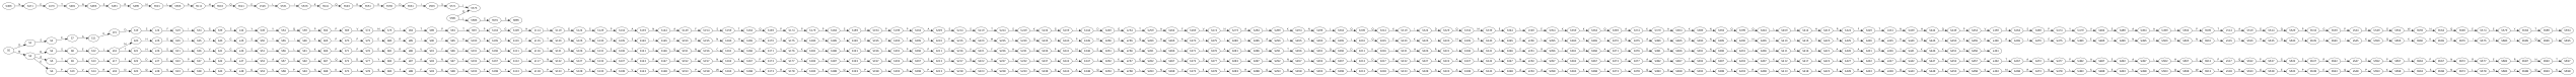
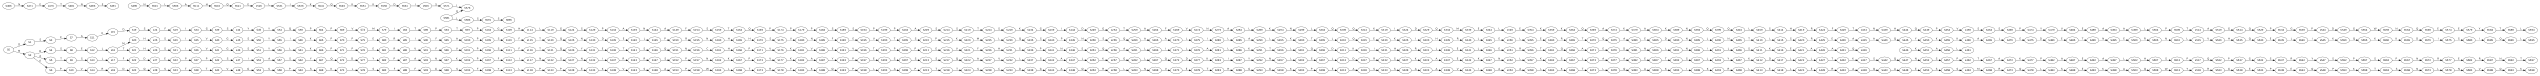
  strict digraph {
    fontname=Nunito
    rankdir=LR
    node [fontname=Nunito]
    edge [fontname=Nunito]
    S0
    S1
    S2
    S3
    S4
    S5
    S6
    S7
    S8
    S9
    S10
    S11
    S12
    S13
    S14
    S15
    S16
    S17
    S18
    S19
    S20
    S21
    S22
    S23
    S24
    S25
    S26
    S27
    S28
    S29
    S30
    S31
    S32
    S33
    S34
    S35
    S36
    S37
    S38
    S39
    S40
    S41
    S42
    S43
    S44
    S45
    S46
    S47
    S48
    S49
    S50
    S51
    S52
    S53
    S54
    S55
    S56
    S57
    S58
    S59
    S60
    S61
    S62
    S63
    S64
    S65
    S66
    S67
    S68
    S69
    S70
    S71
    S72
    S73
    S74
    S75
    S76
    S77
    S78
    S79
    S80
    S81
    S82
    S83
    S84
    S85
    S86
    S87
    S88
    S89
    S90
    S91
    S92
    S93
    S94
    S95
    S96
    S97
    S98
    S99
    S100
    S101
    S102
    S103
    S104
    S105
    S106
    S107
    S108
    S109
    S110
    S111
    S112
    S113
    S114
    S115
    S116
    S117
    S118
    S119
    S120
    S121
    S122
    S123
    S124
    S125
    S126
    S127
    S128
    S129
    S130
    S131
    S132
    S133
    S134
    S135
    S136
    S137
    S138
    S139
    S140
    S141
    S142
    S143
    S144
    S145
    S146
    S147
    S148
    S149
    S150
    S151
    S152
    S153
    S154
    S155
    S156
    S157
    S158
    S159
    S160
    S161
    S162
    S163
    S164
    S165
    S166
    S167
    S168
    S169
    S170
    S171
    S172
    S173
    S174
    S175
    S176
    S177
    S178
    S179
    S180
    S181
    S182
    S183
    S184
    S185
    S186
    S187
    S188
    S189
    S190
    S191
    S192
    S193
    S194
    S195
    S196
    S197
    S198
    S199
    S200
    S201
    S202
    S203
    S204
    S205
    S206
    S207
    S208
    S209
    S210
    S211
    S212
    S213
    S214
    S215
    S216
    S217
    S218
    S219
    S220
    S221
    S222
    S223
    S224
    S225
    S226
    S227
    S228
    S229
    S230
    S231
    S232
    S233
    S234
    S235
    S236
    S237
    S238
    S239
    S240
    S241
    S242
    S243
    S244
    S245
    S246
    S247
    S248
    S249
    S250
    S251
    S252
    S253
    S254
    S255
    S256
    S257
    S258
    S259
    S260
    S261
    S262
    S263
    S264
    S265
    S266
    S267
    S268
    S269
    S270
    S271
    S272
    S273
    S274
    S275
    S276
    S277
    S278
    S279
    S280
    S281
    S282
    S283
    S284
    S285
    S286
    S287
    S288
    S289
    S290
    S291
    S292
    S293
    S294
    S295
    S296
    S297
    S298
    S299
    S300
    S301
    S302
    S303
    S304
    S305
    S306
    S307
    S308
    S309
    S310
    S311
    S312
    S313
    S314
    S315
    S316
    S317
    S318
    S319
    S320
    S321
    S322
    S323
    S324
    S325
    S326
    S327
    S328
    S329
    S330
    S331
    S332
    S333
    S334
    S335
    S336
    S337
    S338
    S339
    S340
    S341
    S342
    S343
    S344
    S345
    S346
    S347
    S348
    S349
    S350
    S351
    S352
    S353
    S354
    S355
    S356
    S357
    S358
    S359
    S360
    S361
    S362
    S363
    S364
    S365
    S366
    S367
    S368
    S369
    S370
    S371
    S372
    S373
    S374
    S375
    S376
    S377
    S378
    S379
    S380
    S381
    S382
    S383
    S384
    S385
    S386
    S387
    S388
    S389
    S390
    S391
    S392
    S393
    S394
    S395
    S396
    S397
    S398
    S399
    S400
    S401
    S402
    S403
    S404
    S405
    S406
    S407
    S408
    S409
    S410
    S411
    S412
    S413
    S414
    S415
    S416
    S417
    S418
    S419
    S420
    S421
    S422
    S423
    S424
    S425
    S426
    S427
    S428
    S429
    S430
    S431
    S432
    S433
    S434
    S435
    S436
    S437
    S438
    S439
    S440
-   S441
    S442
    S443
    S444
    S445
    S446
    S447
    S448
    S449
    S450
    S451
    S452
    S453
    S454
    S455
    S456
    S457
    S458
    S459
    S460
    S461
    S462
    S463
    S464
    S465
    S467
    S468
    S469
    S470
    S466
    S471
    S472
    S473
    S474
    S475
    S476
    S477
    S478
    S479
    S480
    S481
    S482
    S483
    S484
    S485
    S486
    S487
    S488
    S489
    S490
    S491
    S492
    S493
    S494
    S495
    S496
    S497
    S498
    S499
    S500
    S501
    S502
    S503
    S504
    S505
    S506
    S507
    S508
    S509
    S510
    S511
    S512
    S513
    S514
    S515
    S516
    S517
    S518
    S519
    S520
    S521
    S522
    S523
    S524
    S525
    S526
    S527
    S528
    S529
    S530
    S531
    S532
    S533
    S534
    S535
    S536
    S537
    S538
    S539
    S540
    S541
    S542
    S543
    S544
    S545
    S546
    S547
    S548
    S549
    S550
    S551
    S552
    S553
    S554
    S555
    S556
    S557
    S558
    S559
    S560
    S561
    S562
    S563
    S564
    S565
    S566
    S567
    S568
    S569
    S570
    S571
    S572
    S573
    S574
    S575
    S576
    S577
    S578
    S579
    S580
    S582
    S583
    S584
    S585
    S581
    S586
    S587
    S588
    S589
    S590
    S591
    S592
    S593
    S594
    S595
    n597 [label=S896]
    S597
    S598
    S0 -> S1 [label=D]
    S0 -> S2 [label=M]
    S1 -> S3 [label=S]
    S2 -> S4 [label=D]
    S2 -> S5 [label=A]
    S2 -> S6 [label=E]
    S3 -> S7 [label=P]
    S4 -> S8 [label=S]
    S5 -> S9 [label=T]
    S6 -> S10 [label=P]
    S7 -> S11 [label=S]
    S8 -> S12 [label=E]
    S9 -> S13 [label=S]
    S10 -> S14 [label=V]
    S11 -> S15 [label=K]
    S12 -> S16 [label=L]
    S13 -> S17 [label=L]
    S14 -> S18 [label=R]
    S15 -> S19 [label=D]
    S16 -> S20 [label=M]
    S16 -> S21 [label=T]
    S17 -> S22 [label=F]
    S18 -> S23 [label=D]
    S19 -> S24 [label=S]
    S20 -> S25 [label=H]
    S21 -> S26 [label=H]
    S22 -> S27 [label=D]
    S23 -> S28 [label=Q]
    S24 -> S29 [label=F]
    S25 -> S30 [label=S]
    S26 -> S31 [label=S]
    S27 -> S32 [label=E]
    S28 -> S33 [label=S]
    S29 -> S34 [label=I]
    S30 -> S35 [label=I]
    S31 -> S36 [label=I]
    S32 -> S37 [label=P]
    S33 -> S38 [label=T]
    S34 -> S39 [label=G]
    S35 -> S40 [label=V]
    S36 -> S41 [label=V]
    S37 -> S42 [label=P]
    S38 -> S43 [label=T]
    S39 -> S44 [label=S]
    S40 -> S45 [label=G]
    S41 -> S46 [label=G]
    S42 -> S47 [label=S]
    S43 -> S48 [label=V]
    S44 -> S49 [label=Y]
    S45 -> S50 [label=S]
    S46 -> S51 [label=S]
    S47 -> S52 [label=I]
    S48 -> S53 [label=G]
    S49 -> S54 [label=Y]
    S50 -> S55 [label=Y]
    S51 -> S56 [label=Y]
    S52 -> S57 [label=A]
    S53 -> S58 [label=S]
    S54 -> S59 [label=Q]
    S55 -> S60 [label=I]
    S56 -> S61 [label=L]
    S57 -> S62 [label=S]
    S58 -> S63 [label=P]
    S59 -> S64 [label=P]
    S60 -> S65 [label=K]
    S61 -> S66 [label=K]
    S62 -> S67 [label=Y]
    S63 -> S68 [label=S]
    S64 -> S69 [label=P]
    S65 -> S70 [label=P]
    S66 -> S71 [label=P]
    S67 -> S72 [label=Q]
    S68 -> S73 [label=K]
    S69 -> S74 [label=V]
    S70 -> S75 [label=P]
    S71 -> S76 [label=P]
    S72 -> S77 [label=D]
    S73 -> S78 [label=L]
    S74 -> S79 [label=M]
    S75 -> S80 [label=E]
    S76 -> S81 [label=E]
    S77 -> S82 [label=Y]
    S78 -> S83 [label=S]
    S79 -> S84 [label=I]
    S80 -> S85 [label=R]
    S81 -> S86 [label=R]
    S82 -> S87 [label=P]
    S83 -> S88 [label=F]
    S84 -> S89 [label=T]
    S85 -> S90 [label=I]
    S86 -> S91 [label=V]
    S87 -> S92 [label=A]
    S88 -> S93 [label=F]
    S89 -> S94 [label=P]
    S90 -> S95 [label=F]
    S91 -> S96 [label=F]
    S92 -> S97 [label=N]
    S93 -> S98 [label=G]
    S94 -> S99 [label=T]
    S95 -> S100 [label=A]
    S96 -> S101 [label=V]
    S97 -> S102 [label=K]
    S98 -> S103 [label=S]
    S99 -> S104 [label=P]
    S100 -> S105 [label=P]
    S101 -> S106 [label=P]
    S102 -> S107 [label=P]
    S103 -> S108 [label=F]
    S104 -> S109 [label=G]
    S105 -> S110 [label=S]
    S106 -> S111 [label=S]
    S107 -> S112 [label=F]
    S108 -> S113 [label=Y]
    S109 -> S114 [label=H]
    S110 -> S115 [label=F]
    S111 -> S116 [label=F]
    S112 -> S117 [label=I]
    S113 -> S118 [label=L]
    S114 -> S119 [label=L]
    S115 -> S120 [label=T]
    S116 -> S121 [label=T]
    S117 -> S122 [label=N]
    S118 -> S123 [label=P]
    S119 -> S124 [label=G]
    S120 -> S125 [label=Q]
    S121 -> S126 [label=Q]
    S122 -> S127 [label=S]
    S123 -> S128 [label=P]
    S124 -> S129 [label=S]
    S125 -> S130 [label=N]
    S126 -> S131 [label=Y]
    S127 -> S132 [label=N]
    S128 -> S133 [label=E]
    S129 -> S134 [label=P]
    S130 -> S135 [label=D]
    S131 -> S136 [label=E]
    S132 -> S137 [label=I]
    S133 -> S138 [label=K]
    S134 -> S139 [label=A]
    S135 -> S140 [label=E]
    S136 -> S141 [label=T]
    S137 -> S142 [label=R]
    S138 -> S143 [label=V]
    S139 -> S144 [label=N]
    S140 -> S145 [label=L]
    S141 -> S146 [label=S]
    S142 -> S147 [label=R]
    S143 -> S148 [label=S]
    S144 -> S149 [label=A]
    S145 -> S150 [label=P]
    S146 -> S151 [label=Q]
    S147 -> S152 [label=S]
    S148 -> S153 [label=A]
    S149 -> S154 [label=F]
    S150 -> S155 [label=R]
    S151 -> S156 [label=N]
    S152 -> S157 [label=P]
    S153 -> S158 [label=P]
    S154 -> S159 [label=S]
    S155 -> S160 [label=N]
    S156 -> S161 [label=C]
    S157 -> S162 [label=N]
    S158 -> S163 [label=W]
    S159 -> S164 [label=T]
    S160 -> S165 [label=H]
    S161 -> S166 [label=H]
    S162 -> S167 [label=K]
    S163 -> S168 [label=L]
    S164 -> S169 [label=Q]
    S165 -> S170 [label=H]
    S166 -> S171 [label=P]
    S167 -> S172 [label=P]
    S168 -> S173 [label=T]
    S169 -> S174 [label=P]
    S170 -> S175 [label=S]
    S171 -> S176 [label=V]
    S172 -> S177 [label=V]
    S173 -> S178 [label=R]
    S174 -> S179 [label=P]
    S175 -> S180 [label=V]
    S176 -> S181 [label=K]
    S177 -> S182 [label=K]
    S178 -> S183 [label=F]
    S179 -> S184 [label=P]
    S180 -> S185 [label=N]
    S181 -> S186 [label=V]
    S182 -> S187 [label=A]
    S183 -> S188 [label=K]
    S184 -> S189 [label=S]
    S185 -> S190 [label=F]
    S186 -> S191 [label=E]
    S187 -> S192 [label=Y]
    S188 -> S193 [label=Q]
    S189 -> S194 [label=S]
    S190 -> S195 [label=E]
    S191 -> S196 [label=V]
    S192 -> S197 [label=P]
    S193 -> S198 [label=P]
    S194 -> S199 [label=P]
    S195 -> S200 [label=V]
    S196 -> S201 [label=T]
    S197 -> S202 [label=E]
    S198 -> S203 [label=L]
    S199 -> S204 [label=P]
    S200 -> S205 [label=T]
    S201 -> S206 [label=P]
    S202 -> S207 [label=S]
    S203 -> S208 [label=A]
    S204 -> S209 [label=A]
    S205 -> S210 [label=S]
    S206 -> S211 [label=P]
    S207 -> S212 [label=S]
    S208 -> S213 [label=P]
    S209 -> S214 [label=S]
    S210 -> S215 [label=P]
    S211 -> S216 [label=E]
    S212 -> S217 [label=S]
    S213 -> S218 [label=T]
    S214 -> S219 [label=S]
    S215 -> S220 [label=K]
    S216 -> S221 [label=V]
    S217 -> S222 [label=Q]
    S218 -> S223 [label=T]
    S219 -> S224 [label=T]
    S220 -> S225 [label=M]
    S221 -> S226 [label=F]
    S222 -> S227 [label=A]
    S223 -> S228 [label=S]
    S224 -> S229 [label=S]
    S225 -> S230 [label=L]
    S226 -> S231 [label=H]
    S227 -> S232 [label=V]
    S228 -> S233 [label=C]
    S229 -> S234 [label=K]
    S230 -> S235 [label=Q]
    S231 -> S236 [label=S]
    S232 -> S237 [label=L]
    S233 -> S238 [label=D]
    S234 -> S239 [label=G]
    S235 -> S240 [label=S]
    S236 -> S241 [label=P]
    S237 -> S242 [label=S]
    S238 -> S243 [label=G]
    S239 -> S244 [label=I]
    S240 -> S245 [label=P]
    S241 -> S246 [label=N]
    S242 -> S247 [label=A]
    S243 -> S248 [label=A]
    S244 -> S249 [label=D]
    S245 -> S250 [label=N]
    S246 -> S251 [label=S]
    S247 -> S252 [label=L]
    S248 -> S253 [label=Q]
    S249 -> S254 [label=G]
    S250 -> S255 [label=S]
    S251 -> S256 [label=Q]
    S252 -> S257 [label=K]
    S253 -> S258 [label=R]
    S254 -> S259 [label=T]
    S255 -> S260 [label=Q]
    S256 -> S261 [label=A]
    S257 -> S262 [label=G]
    S258 -> S263 [label=L]
    S259 -> S264 [label=A]
    S260 -> S265 [label=A]
    S261 -> S266 [label=L]
    S262 -> S267 [label=L]
    S263 -> S268 [label=N]
    S264 -> S269 [label=F]
    S265 -> S270 [label=A]
    S266 -> S271 [label=I]
    S267 -> S272 [label=Q]
    S268 -> S273 [label=V]
    S269 -> S274 [label=V]
    S270 -> S275 [label=L]
    S271 -> S276 [label=L]
    S272 -> S277 [label=D]
    S273 -> S278 [label=E]
    S274 -> S279 [label=N]
    S275 -> S280 [label=I]
    S276 -> S281 [label=A]
    S277 -> S282 [label=K]
    S278 -> S283 [label=T]
    S279 -> S284 [label=A]
    S280 -> S285 [label=L]
    S281 -> S286 [label=L]
    S282 -> S287 [label=I]
    S283 -> S288 [label=H]
    S284 -> S289 [label=L]
    S285 -> S290 [label=A]
    S286 -> S291 [label=K]
    S287 -> S292 [label=Y]
    S288 -> S293 [label=G]
    S289 -> S294 [label=K]
    S290 -> S295 [label=L]
    S291 -> S296 [label=T]
    S292 -> S297 [label=N]
    S293 -> S298 [label=G]
    S294 -> S299 [label=N]
    S295 -> S300 [label=K]
    S296 -> S301 [label=L]
    S297 -> S302 [label=L]
    S298 -> S303 [label=K]
    S299 -> S304 [label=L]
    S300 -> S305 [label=T]
    S301 -> S306 [label=Q]
    S302 -> S307 [label=E]
    S303 -> S308 [label=P]
    S304 -> S309 [label=Q]
    S305 -> S310 [label=L]
    S306 -> S311 [label=D]
    S307 -> S312 [label=L]
    S308 -> S313 [label=E]
    S309 -> S314 [label=Q]
    S310 -> S315 [label=Q]
    S311 -> S316 [label=K]
    S312 -> S317 [label=D]
    S313 -> S318 [label=A]
    S314 -> S319 [label=K]
    S315 -> S320 [label=E]
    S316 -> S321 [label=I]
    S317 -> S322 [label=R]
    S318 -> S323 [label=S]
    S319 -> S324 [label=I]
    S320 -> S325 [label=K]
    S321 -> S326 [label=H]
    S322 -> S327 [label=S]
    S323 -> S328 [label=S]
    S324 -> S329 [label=D]
    S325 -> S330 [label=I]
    S326 -> S331 [label=R]
    S327 -> S332 [label=K]
    S328 -> S333 [label=A]
    S329 -> S334 [label=Q]
    S330 -> S335 [label=H]
    S331 -> S336 [label=L]
    S332 -> S337 [label=A]
    S333 -> S338 [label=A]
    S334 -> S339 [label=M]
    S335 -> S340 [label=R]
    S336 -> S341 [label=E]
    S337 -> S342 [label=E]
    S338 -> S343 [label=V]
    S339 -> S344 [label=E]
    S340 -> S345 [label=L]
    S341 -> S346 [label=L]
    S342 -> S347 [label=K]
    S343 -> S348 [label=I]
    S344 -> S349 [label=L]
    S345 -> S350 [label=E]
    S346 -> S351 [label=E]
    S347 -> S352 [label=N]
    S348 -> S353 [label=A]
    S349 -> S354 [label=E]
    S350 -> S355 [label=L]
    S351 -> S356 [label=R]
    S352 -> S357 [label=L]
    S353 -> S358 [label=A]
    S354 -> S359 [label=K]
    S355 -> S360 [label=E]
    S356 -> S361 [label=T]
    S357 -> S362 [label=K]
    S358 -> S363 [label=L]
    S359 -> S364 [label=K]
    S360 -> S365 [label=R]
    S361 -> S366 [label=Q]
    S362 -> S367 [label=S]
    S363 -> S368 [label=K]
    S364 -> S369 [label=Q]
    S365 -> S370 [label=T]
    S366 -> S371 [label=A]
    S367 -> S372 [label=L]
    S368 -> S373 [label=T]
    S369 -> S374 [label=A]
    S370 -> S375 [label=Q]
    S371 -> S376 [label=E]
    S372 -> S377 [label=A]
    S373 -> S378 [label=L]
    S374 -> S379 [label=K]
    S375 -> S380 [label=A]
    S376 -> S381 [label=D]
    S377 -> S382 [label=A]
    S378 -> S383 [label=Q]
    S379 -> S384 [label=A]
    S380 -> S385 [label=E]
    S381 -> S386 [label=N]
    S382 -> S387 [label=E]
    S383 -> S388 [label=A]
    S384 -> S389 [label=K]
    S385 -> S390 [label=D]
    S386 -> S391 [label=L]
    S387 -> S392 [label=T]
    S388 -> S393 [label=K]
    S389 -> S394 [label=N]
    S390 -> S395 [label=N]
    S391 -> S396 [label=N]
    S392 -> S397 [label=S]
    S393 -> S398 [label=I]
    S394 -> S399 [label=Q]
    S395 -> S400 [label=L]
    S396 -> S401 [label=I]
    S397 -> S402 [label=L]
    S398 -> S403 [label=K]
    S399 -> S404 [label=Q]
    S400 -> S405 [label=N]
    S401 -> S406 [label=L]
    S402 -> S407 [label=Y]
    S403 -> S408 [label=R]
    S404 -> S409 [label=L]
    S405 -> S410 [label=T]
    S406 -> S411 [label=S]
    S407 -> S412 [label=K]
    S408 -> S413 [label=L]
    S409 -> S414 [label=S]
    S410 -> S415 [label=L]
    S411 -> S416 [label=K]
    S412 -> S417 [label=D]
    S413 -> S418 [label=E]
    S414 -> S419 [label=H]
    S415 -> S420 [label=S]
    S416 -> S421 [label=E]
    S417 -> S422 [label=L]
    S418 -> S423 [label=L]
    S419 -> S424 [label=R]
    S420 -> S425 [label=R]
    S421 -> S426 [label=A]
    S422 -> S427 [label=L]
    S423 -> S428 [label=E]
    S424 -> S429 [label=F]
    S425 -> S430 [label=E]
    S426 -> S431 [label=A]
    S427 -> S432 [label=T]
    S428 -> S433 [label=R]
    S429 -> S434 [label=T]
    S430 -> S435 [label=A]
    S431 -> S436 [label=Q]
    S432 -> S437 [label=K]
    S433 -> S438 [label=A]
    S434 -> S439 [label=N]
    S435 -> S440 [label=A]
-   S436 -> S441 [label=Y]
    S437 -> S442 [label=S]
    S438 -> S443 [label=Q]
    S439 -> S444 [label=H]
    S440 -> S445 [label=Q]
-   S441 -> S446 [label=K]
    S442 -> S447 [label=Q]
    S443 -> S448 [label=A]
    S444 -> S449 [label=Q]
    S445 -> S450 [label=Y]
    S446 -> S451 [label=K]
    S447 -> S452 [label=N]
    S448 -> S453 [label=E]
    S449 -> S454 [label=P]
    S450 -> S455 [label=K]
    S451 -> S456 [label=A]
    S452 -> S457 [label=S]
    S453 -> S458 [label=S]
    S454 -> S459 [label=V]
    S455 -> S460 [label=K]
    S456 -> S461 [label=L]
    S457 -> S462 [label=P]
    S458 -> S463 [label=S]
    S459 -> S464 [label=S]
    S460 -> S465 [label=A]
    S462 -> S467 [label=T]
    S463 -> S468 [label=M]
    S464 -> S469 [label=S]
    S465 -> S470 [label=L]
    S467 -> S472 [label=A]
    S468 -> S473 [label=R]
    S469 -> S474 [label=P]
    S470 -> S475 [label=E]
    S466 -> S471 [label=N]
    S471 -> S476 [label=E]
    S472 -> S477 [label=K]
    S473 -> S478 [label=Q]
    S474 -> S479 [label=Y]
    S475 -> S480 [label=D]
    S476 -> S481 [label=T]
    S477 -> S482 [label=P]
    S478 -> S483 [label=L]
    S479 -> S484 [label=V]
    S480 -> S485 [label=E]
    S481 -> S486 [label=N]
    S482 -> S487 [label=A]
    S483 -> S488 [label=S]
    S484 -> S489 [label=E]
    S485 -> S490 [label=T]
    S486 -> S491 [label=E]
    S487 -> S492 [label=E]
    S488 -> S493 [label=E]
    S489 -> S494 [label=A]
    S490 -> S495 [label=N]
-   S491 -> S496 [label=R]
    S492 -> S497 [label=A]
    S493 -> S498 [label=K]
    S494 -> S499 [label=A]
    S495 -> S500 [label=E]
    S496 -> S501 [label=N]
    S497 -> S502 [label=L]
    S498 -> S503 [label=A]
    S499 -> S504 [label=L]
    S500 -> S505 [label=R]
    S501 -> S506 [label=L]
    S502 -> S507 [label=H]
    S503 -> S508 [label=Q]
    S504 -> S509 [label=P]
    S505 -> S510 [label=N]
    S506 -> S511 [label=A]
    S507 -> S512 [label=S]
    S508 -> S513 [label=W]
    S509 -> S514 [label=T]
    S510 -> S515 [label=L]
    S511 -> S516 [label=H]
    S512 -> S517 [label=P]
    S513 -> S518 [label=Y]
    S514 -> S519 [label=A]
    S515 -> S520 [label=V]
    S516 -> S521 [label=Q]
    S517 -> S522 [label=Q]
    S518 -> S523 [label=R]
    S519 -> S524 [label=G]
    S520 -> S525 [label=H]
    S521 -> S526 [label=E]
    S522 -> S527 [label=P]
    S523 -> S528 [label=G]
    S524 -> S529 [label=Q]
    S525 -> S530 [label=Q]
    S526 -> S531 [label=L]
    S527 -> S532 [label=G]
    S528 -> S533 [label=E]
    S529 -> S534 [label=P]
    S530 -> S535 [label=E]
    S531 -> S536 [label=I]
    S532 -> S537 [label=S]
    S533 -> S538 [label=P]
    S534 -> S539 [label=G]
    S535 -> S540 [label=L]
    S536 -> S541 [label=K]
    S537 -> S542 [label=R]
    S538 -> S543 [label=E]
    S539 -> S544 [label=P]
    S540 -> S545 [label=I]
    S541 -> S546 [label=Q]
    S542 -> S547 [label=Y]
    S543 -> S548 [label=Q]
    S544 -> S549 [label=D]
    S545 -> S550 [label=K]
    S546 -> S551 [label=K]
    S547 -> S552 [label=S]
    S548 -> S553 [label=P]
    S549 -> S554 [label=G]
    S550 -> S555 [label=Q]
    S551 -> S556 [label=K]
    S552 -> S557 [label=P]
    S553 -> S558 [label=K]
    S554 -> S559 [label=W]
    S555 -> S560 [label=K]
    S556 -> S561 [label=D]
    S557 -> S562 [label=S]
    S558 -> S563 [label=T]
    S559 -> S564 [label=N]
    S560 -> S565 [label=K]
    S561 -> S566 [label=I]
    S562 -> S567 [label=P]
    S563 -> S568 [label=S]
    S564 -> S569 [label=Q]
    S565 -> S570 [label=D]
    S566 -> S571 [label=S]
    S567 -> S572 [label=N]
    S568 -> S573 [label=N]
    S569 -> S574 [label=E]
    S570 -> S575 [label=I]
    S571 -> S576 [label=I]
    S572 -> S577 [label=R]
    S573 -> S578 [label=L]
    S574 -> S579 [label=E]
    S575 -> S580 [label=S]
    S577 -> S582 [label=E]
    S578 -> S583 [label=N]
    S579 -> S584 [label=Y]
    S580 -> S585 [label=I]
    S582 -> S587 [label=R]
    S583 -> S588 [label=V]
    S584 -> S589 [label=T]
    S585 -> S590 [label=Q]
    S581 -> S576 [label=Q]
    S581 -> S586 [label=L]
    S586 -> S591 [label=S]
    S587 -> S592 [label=N]
    S588 -> S593 [label=Q]
    S589 -> S594 [label=L]
    S590 -> S595 [label=L]
    S591 -> n597 [label=S]
    S592 -> S597 [label=T]
    S593 -> S598 [label=K]
  }
